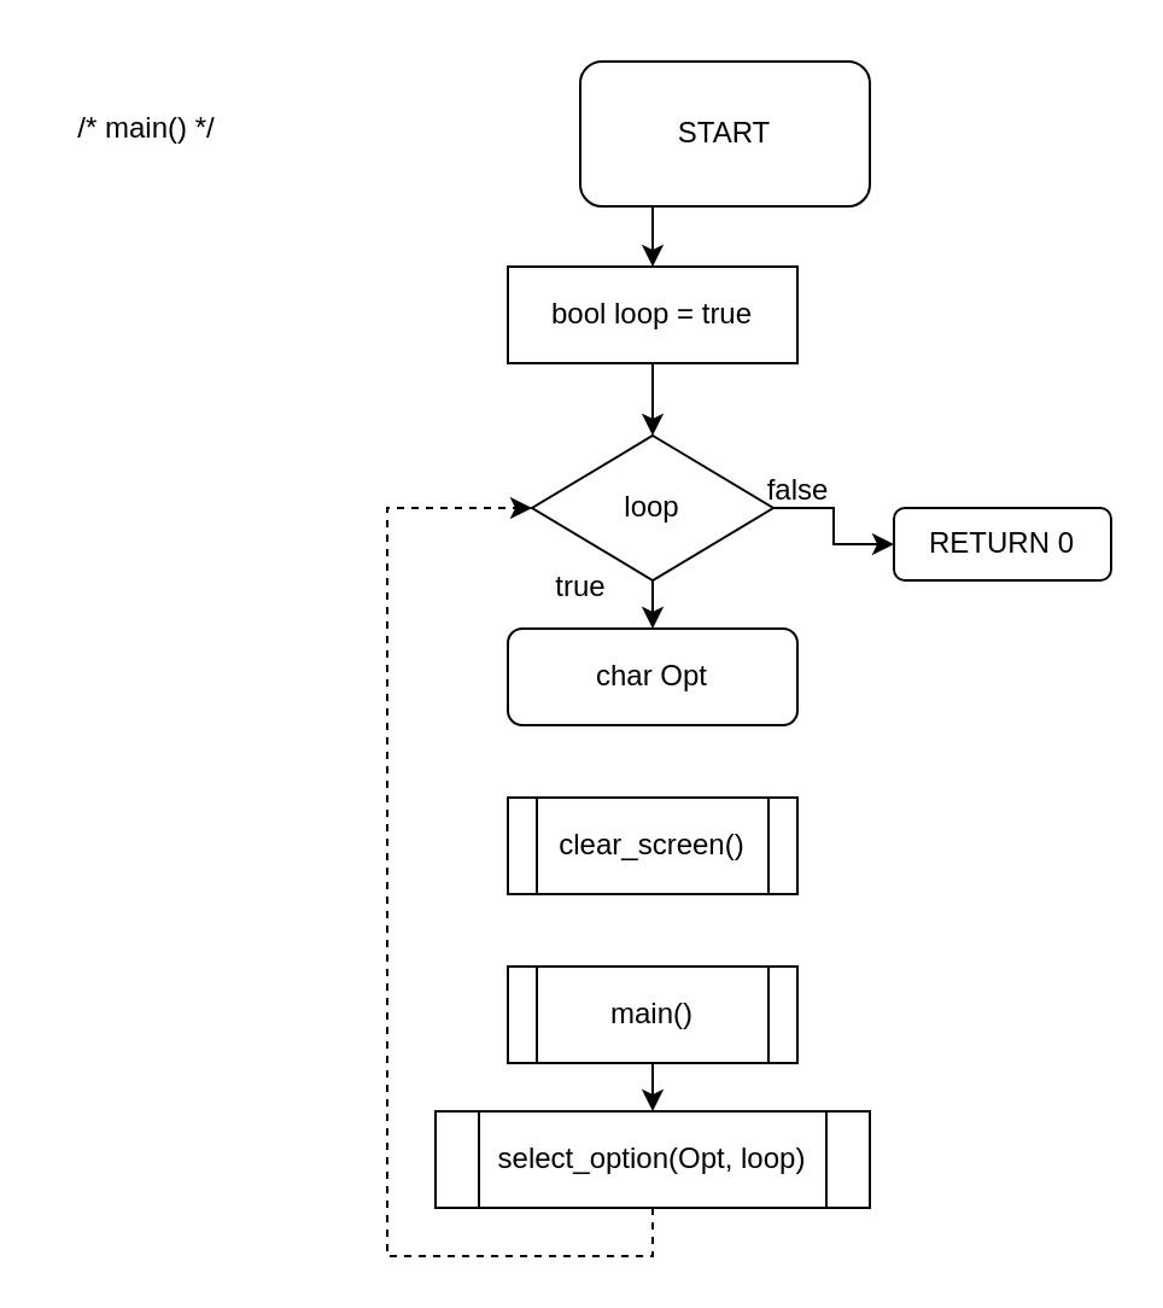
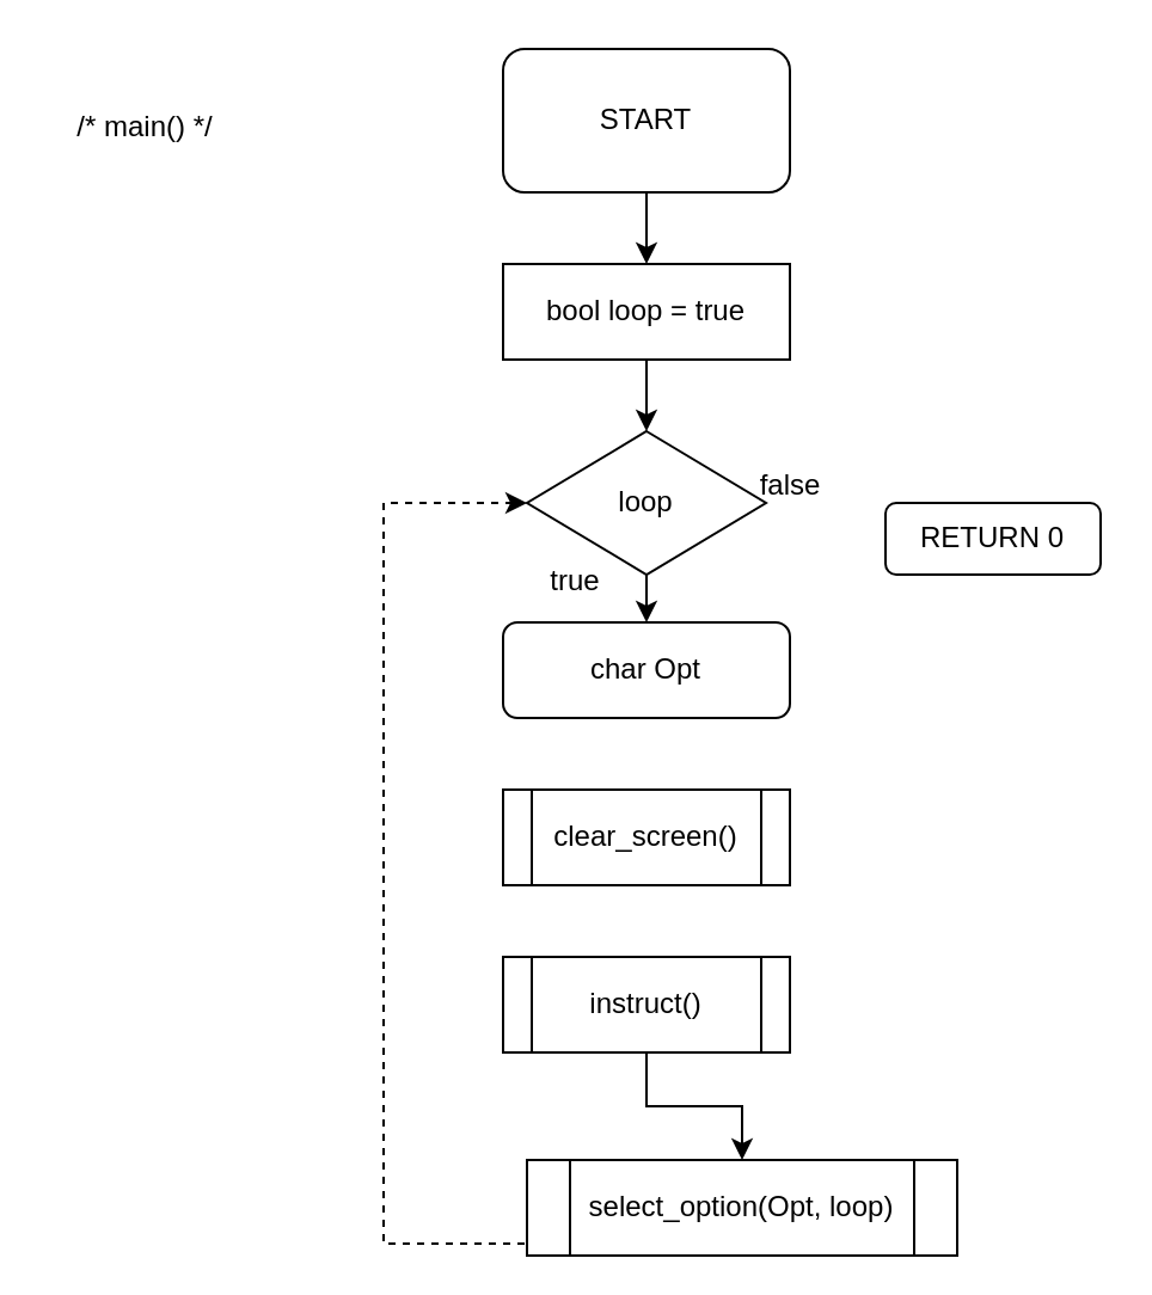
  <mxCell id="0" />
  <mxCell id="1" parent="0" />
  <mxCell id="2" value="/* main() */" style="text;html=1;align=center;verticalAlign=middle;resizable=0;points=[];autosize=1;strokeColor=none;fillColor=none;" vertex="1" parent="1"><mxGeometry x="20" y="38" width="80" height="30" as="geometry" /></mxCell>
  <mxCell id="3" style="edgeStyle=orthogonalEdgeStyle;rounded=0;orthogonalLoop=1;jettySize=auto;html=1;exitX=0.5;exitY=1;exitDx=0;exitDy=0;entryX=0.5;entryY=0;entryDx=0;entryDy=0;" edge="1" parent="1" source="4" target="6"><mxGeometry relative="1" as="geometry" /></mxCell>
- <mxCell id="4" value="START" style="rounded=1;whiteSpace=wrap;html=1;" vertex="1" parent="1"><mxGeometry x="240" y="25" width="120" height="60" as="geometry" /></mxCell>
+ <mxCell id="4" value="START" style="rounded=1;whiteSpace=wrap;html=1;" vertex="1" parent="1"><mxGeometry x="210" y="20" width="120" height="60" as="geometry" /></mxCell>
  <mxCell id="5" style="edgeStyle=orthogonalEdgeStyle;rounded=0;orthogonalLoop=1;jettySize=auto;html=1;exitX=0.5;exitY=1;exitDx=0;exitDy=0;entryX=0.5;entryY=0;entryDx=0;entryDy=0;" edge="1" parent="1" source="6" target="9"><mxGeometry relative="1" as="geometry" /></mxCell>
  <mxCell id="6" value="bool loop = true" style="rounded=0;whiteSpace=wrap;html=1;" vertex="1" parent="1"><mxGeometry x="210" y="110" width="120" height="40" as="geometry" /></mxCell>
  <mxCell id="7" style="edgeStyle=orthogonalEdgeStyle;rounded=0;orthogonalLoop=1;jettySize=auto;html=1;exitX=0.5;exitY=1;exitDx=0;exitDy=0;entryX=0.5;entryY=0;entryDx=0;entryDy=0;" edge="1" parent="1" source="9" target="11"><mxGeometry relative="1" as="geometry" /></mxCell>
- <mxCell id="8" style="edgeStyle=orthogonalEdgeStyle;rounded=0;orthogonalLoop=1;jettySize=auto;html=1;exitX=1;exitY=0.5;exitDx=0;exitDy=0;entryX=0;entryY=0.5;entryDx=0;entryDy=0;" edge="1" parent="1" source="9" target="18"><mxGeometry relative="1" as="geometry" /></mxCell>
  <mxCell id="9" value="loop" style="rhombus;whiteSpace=wrap;html=1;" vertex="1" parent="1"><mxGeometry x="220" y="180" width="100" height="60" as="geometry" /></mxCell>
  <mxCell id="10" value="bool loop = true" style="rounded=0;whiteSpace=wrap;html=1;" vertex="1" parent="1"><mxGeometry x="210" y="110" width="120" height="40" as="geometry" /></mxCell>
  <mxCell id="11" value="char Opt" style="whiteSpace=wrap;html=1;rounded=1;" vertex="1" parent="1"><mxGeometry x="210" y="260" width="120" height="40" as="geometry" /></mxCell>
  <mxCell id="12" value="clear_screen()" style="shape=process;whiteSpace=wrap;html=1;backgroundOutline=1;" vertex="1" parent="1"><mxGeometry x="210" y="330" width="120" height="40" as="geometry" /></mxCell>
  <mxCell id="13" style="edgeStyle=orthogonalEdgeStyle;rounded=0;orthogonalLoop=1;jettySize=auto;html=1;exitX=0.5;exitY=1;exitDx=0;exitDy=0;entryX=0.5;entryY=0;entryDx=0;entryDy=0;" edge="1" parent="1" source="14" target="16"><mxGeometry relative="1" as="geometry" /></mxCell>
- <mxCell id="14" value="main()" style="shape=process;whiteSpace=wrap;html=1;backgroundOutline=1;" vertex="1" parent="1"><mxGeometry x="210" y="400" width="120" height="40" as="geometry" /></mxCell>
+ <mxCell id="14" value="instruct()" style="shape=process;whiteSpace=wrap;html=1;backgroundOutline=1;" vertex="1" parent="1"><mxGeometry x="210" y="400" width="120" height="40" as="geometry" /></mxCell>
  <mxCell id="15" style="edgeStyle=orthogonalEdgeStyle;rounded=0;orthogonalLoop=1;jettySize=auto;html=1;exitX=0.5;exitY=1;exitDx=0;exitDy=0;entryX=0;entryY=0.5;entryDx=0;entryDy=0;dashed=1;" edge="1" parent="1" source="16" target="9"><mxGeometry relative="1" as="geometry"><Array as="points"><mxPoint x="270" y="520" /><mxPoint x="160" y="520" /><mxPoint x="160" y="210" /></Array></mxGeometry></mxCell>
- <mxCell id="16" value="select_option(Opt, loop)" style="shape=process;whiteSpace=wrap;html=1;backgroundOutline=1;" vertex="1" parent="1"><mxGeometry x="180" y="460" width="180" height="40" as="geometry" /></mxCell>
+ <mxCell id="16" value="select_option(Opt, loop)" style="shape=process;whiteSpace=wrap;html=1;backgroundOutline=1;" vertex="1" parent="1"><mxGeometry x="220" y="485" width="180" height="40" as="geometry" /></mxCell>
  <mxCell id="17" value="true" style="text;html=1;align=center;verticalAlign=middle;resizable=0;points=[];autosize=1;strokeColor=none;fillColor=none;" vertex="1" parent="1"><mxGeometry x="220" y="228" width="40" height="30" as="geometry" /></mxCell>
  <mxCell id="18" value="RETURN 0" style="rounded=1;whiteSpace=wrap;html=1;" vertex="1" parent="1"><mxGeometry x="370" y="210" width="90" height="30" as="geometry" /></mxCell>
  <mxCell id="19" value="false" style="text;html=1;align=center;verticalAlign=middle;resizable=0;points=[];autosize=1;strokeColor=none;fillColor=none;" vertex="1" parent="1"><mxGeometry x="305" y="188" width="50" height="30" as="geometry" /></mxCell>
